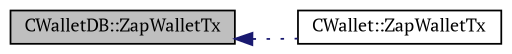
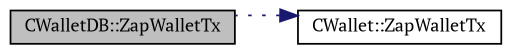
  digraph {
    rankdir=LR
    fontname="PT Serif"
    node [color=black fontname="PT Serif" fontsize=10 shape=box style=filled]
    n1 [fillcolor=grey75 fontcolor=black height=0.2 label="CWalletDB::ZapWalletTx" width=0.4]
    n2 [fillcolor=white height=0.2 label="CWallet::ZapWalletTx" width=0.4]
-   n1 -> n2 [color=midnightblue dir=back fontname="PT Serif" fontsize=10 labelfontname=Helvetica labelfontsize=10 style=dotted]
+   n2 -> n1 [color=midnightblue dir=back fontname="PT Serif" fontsize=10 labelfontname=Helvetica labelfontsize=10 style=dotted]
  }
